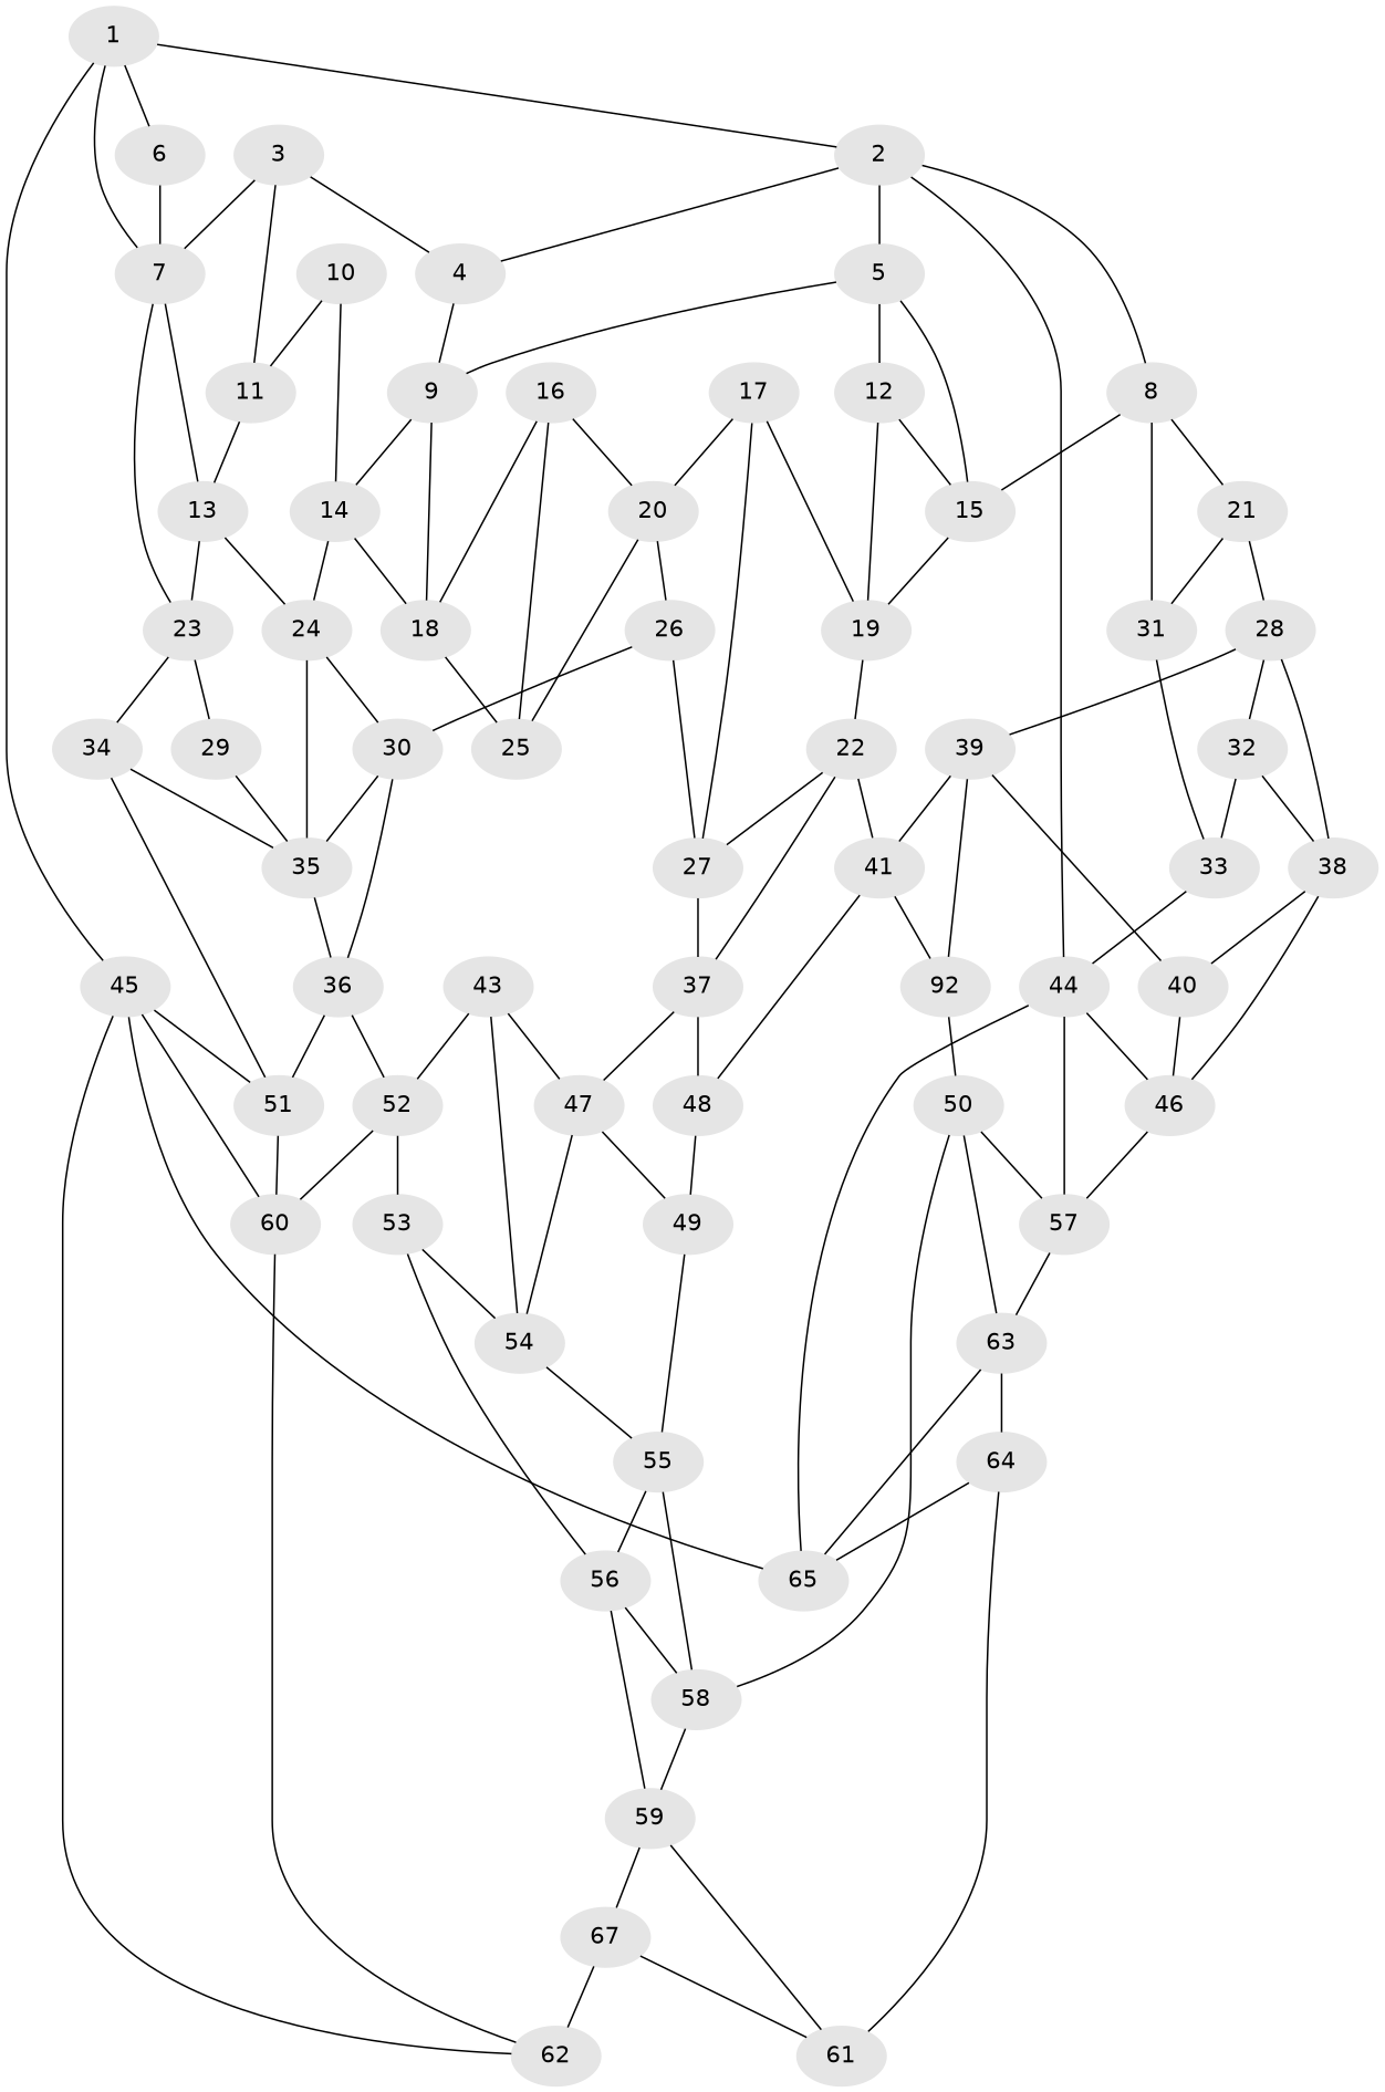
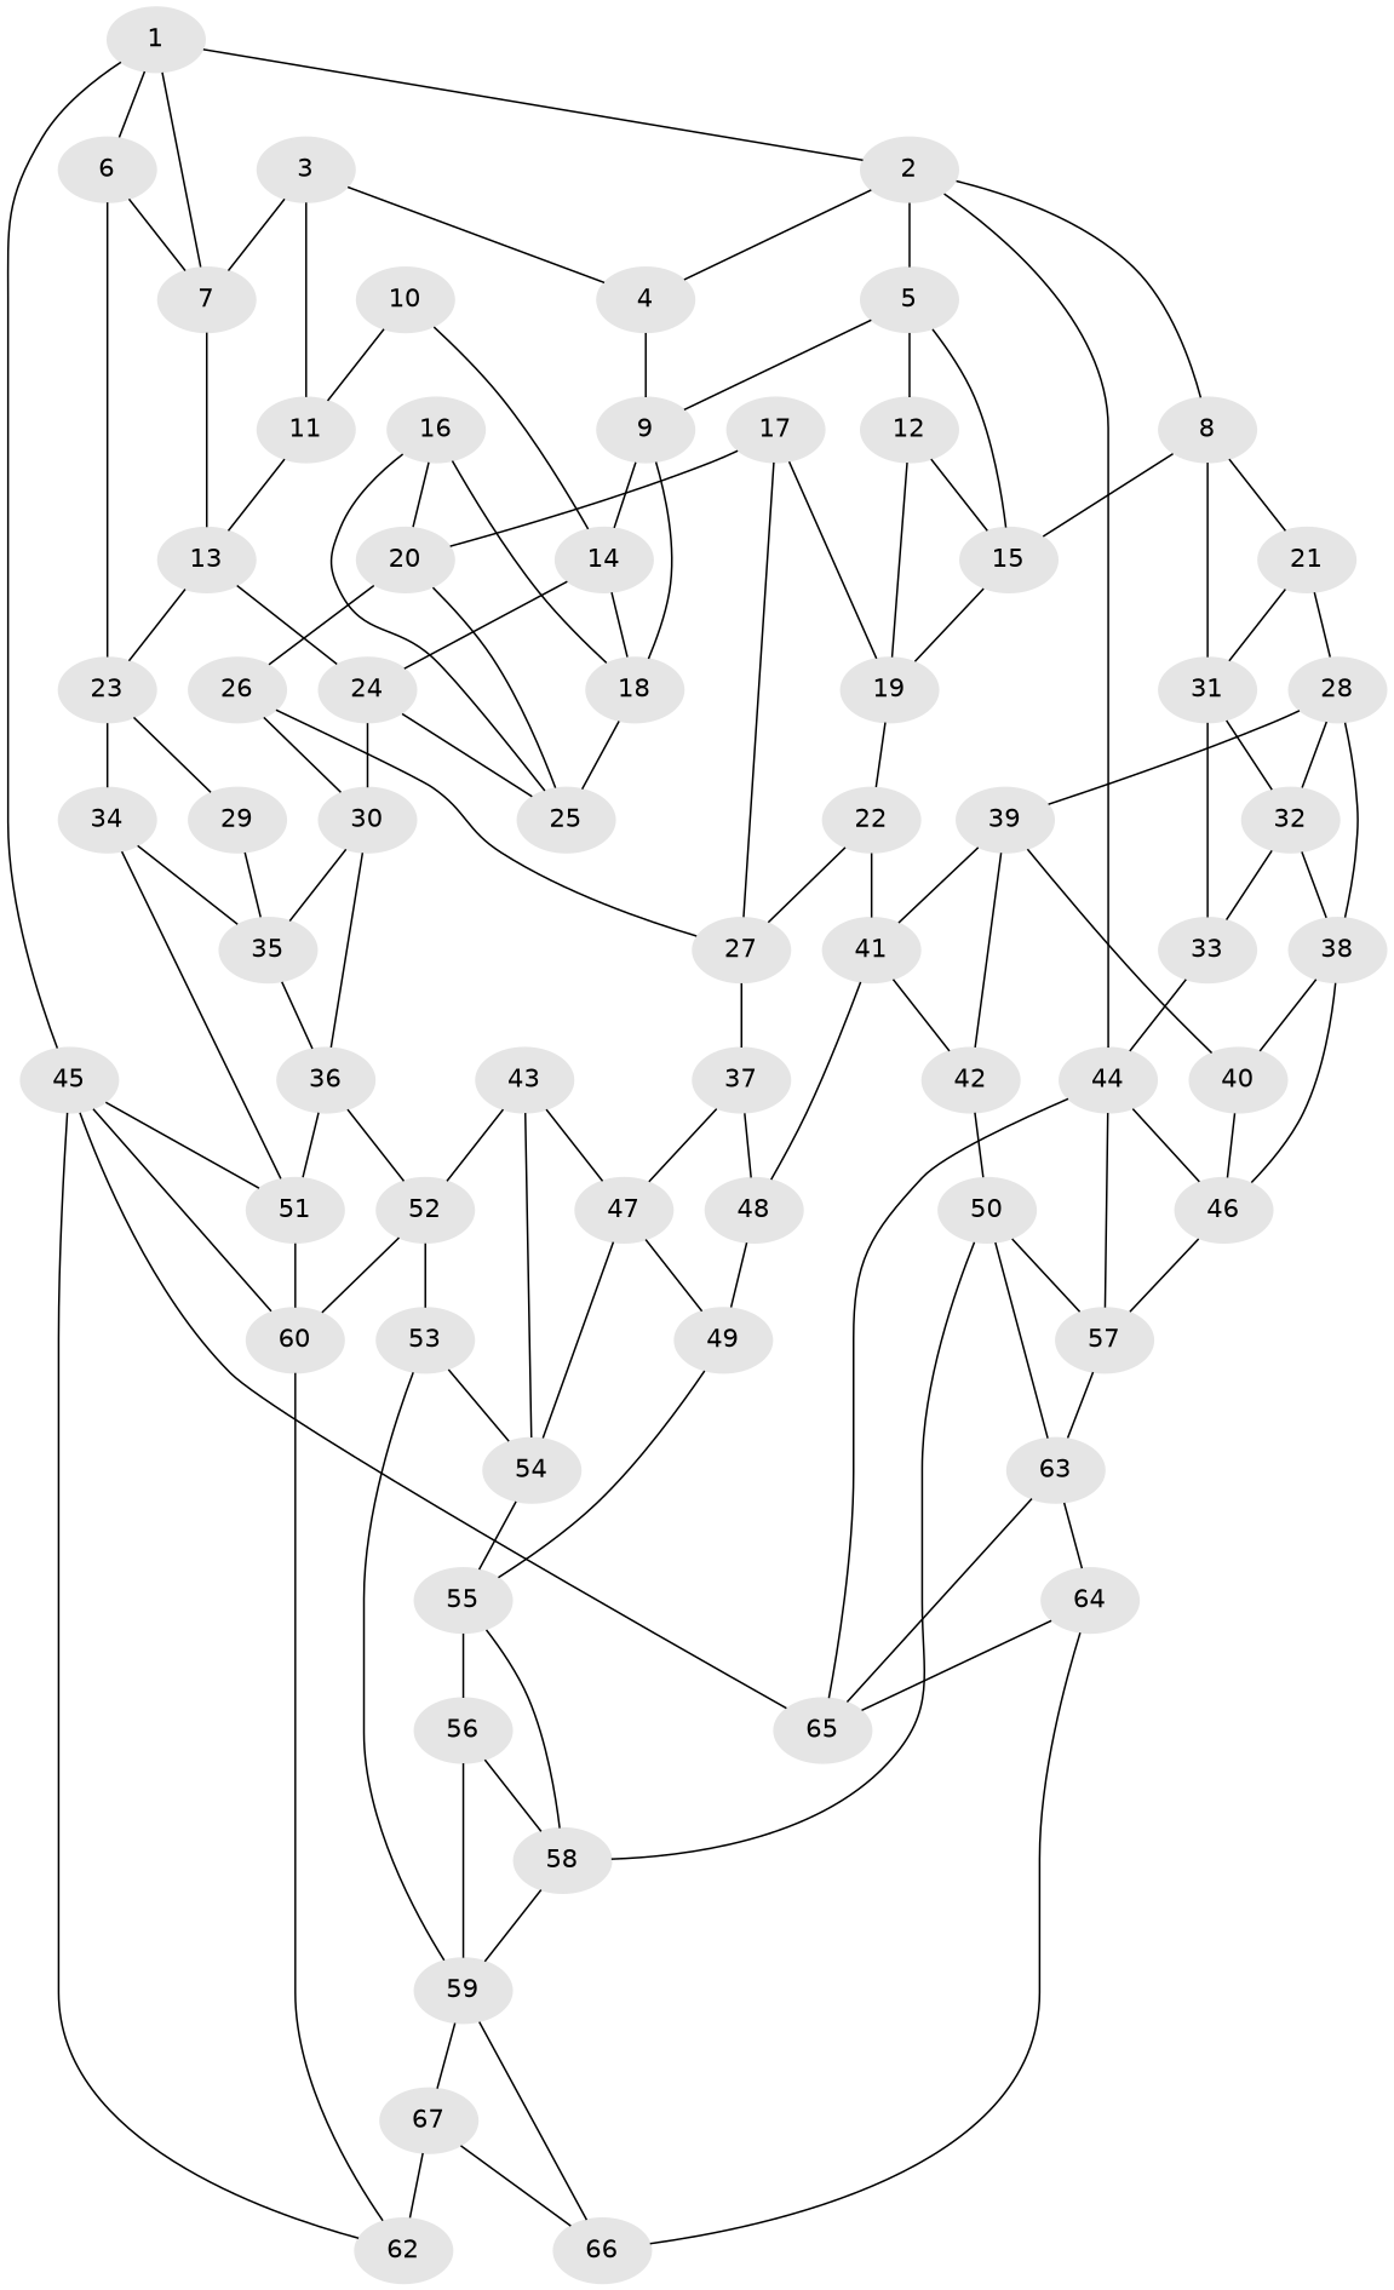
  graph {
    fontname="DejaVu Sans"
    node [color=gray90 fontname="DejaVu Sans" style=filled]
    edge [fontname="DejaVu Sans" weight=1.0]
    1
    2
    6
    7
    45
    4
    5
    8
    44
    23
    13
    51
    65
    60
    62
    9
    12
    15
    21
    31
    46
    57
    3
    11
    14
    18
    19
    29
    34
    24
    28
    32
    33
    25
    10
    22
    30
    16
    20
    26
    17
    27
    37
    41
    38
    39
    47
    48
-   42 [label=92]
+   42
    35
    36
    40
    52
    53
    54
    49
    50
    58
    63
    43
    55
    56
    59
    64
    n65 [label=67]
-   66 [label=61]
+   66
    1 -- 2
    1 -- 6
    1 -- 7
    1 -- 45
    2 -- 4
    2 -- 5
    2 -- 8
    2 -- 44
    6 -- 7
-   7 -- 23
+   6 -- 23
    7 -- 13
    45 -- 51
    45 -- 65
    45 -- 60
    45 -- 62
    4 -- 9
    5 -- 9
    5 -- 12
    5 -- 15
    8 -- 15
    8 -- 21
    8 -- 31
    44 -- 65
    44 -- 46
    44 -- 57
    23 -- 29 [weight=2.0]
    23 -- 34
    13 -- 23
    13 -- 24
    51 -- 60
    60 -- 62
    9 -- 14
    9 -- 18
    12 -- 15
    12 -- 19
    15 -- 19
    21 -- 31
    21 -- 28
+   31 -- 32
    31 -- 33
    46 -- 57
    57 -- 63
    3 -- 7
    3 -- 4
    3 -- 11
    11 -- 13
    14 -- 18
    14 -- 24
    18 -- 25
    19 -- 22
    29 -- 35
    34 -- 51
    34 -- 35
-   24 -- 35
+   24 -- 25
    24 -- 30
    28 -- 32
    28 -- 38
    28 -- 39
    32 -- 33
    32 -- 38
    33 -- 44
    10 -- 11 [weight=2.0]
    10 -- 14
    22 -- 27
-   22 -- 37
    22 -- 41
    30 -- 35
    30 -- 36
    16 -- 18
    16 -- 25
    16 -- 20
    20 -- 25
    20 -- 26
    26 -- 30
    26 -- 27
    17 -- 19
    17 -- 20
    17 -- 27
    27 -- 37
    37 -- 47
    37 -- 48
    41 -- 48
    41 -- 42
    38 -- 46
    38 -- 40
    39 -- 41
    39 -- 42
    39 -- 40
    47 -- 54
    47 -- 49
    48 -- 49 [weight=2.0]
    42 -- 50
    35 -- 36
    36 -- 51
    36 -- 52
    40 -- 46
    52 -- 60
    52 -- 53
    53 -- 54
-   53 -- 56
+   53 -- 59
    54 -- 55
    49 -- 55
    50 -- 57
    50 -- 58
    50 -- 63
    58 -- 59
    63 -- 65
    63 -- 64
    43 -- 47
    43 -- 52
    43 -- 54
    55 -- 58
    55 -- 56
    56 -- 58
    56 -- 59
    59 -- n65
    59 -- 66
    64 -- 65
    64 -- 66 [weight=2.0]
    n65 -- 62 [weight=2.0]
    n65 -- 66
  }
